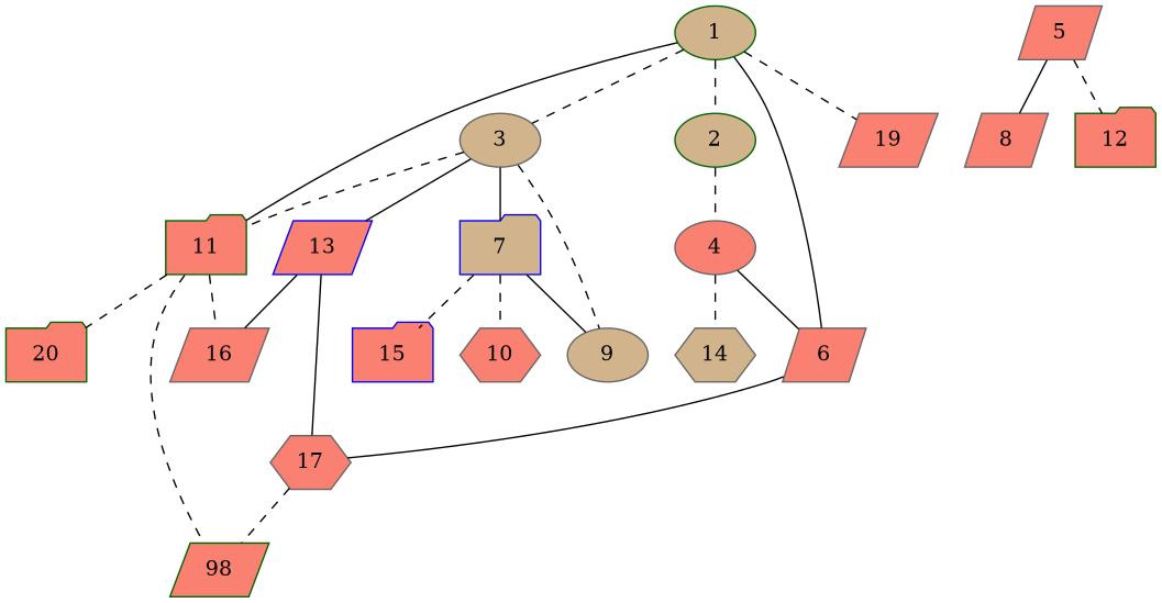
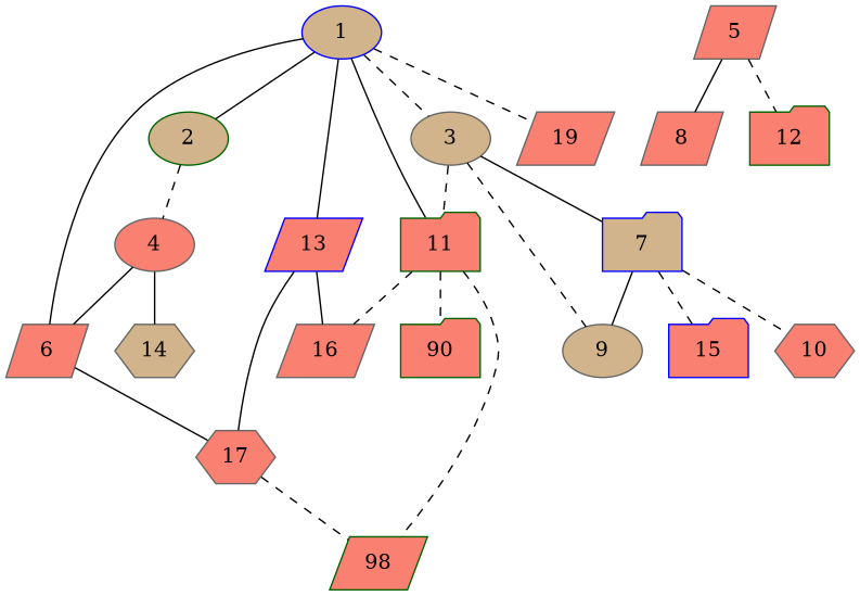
  graph {
    node [color=gray40 fillcolor=salmon shape=parallelogram style=filled]
    edge [style=dashed]
-   1 [color=darkgreen fillcolor=tan shape=ellipse]
+   1 [color=blue fillcolor=tan shape=ellipse]
    2 [color=darkgreen fillcolor=tan shape=ellipse]
    3 [fillcolor=tan shape=ellipse]
    6
    11 [color=darkgreen shape=folder]
    13 [color=blue]
    19
    4 [shape=ellipse]
    7 [color=blue fillcolor=tan shape=folder]
    9 [fillcolor=tan shape=ellipse]
    17 [shape=hexagon]
    16
    n13 [color=darkgreen label=98]
-   20 [color=darkgreen shape=folder]
+   20 [color=darkgreen shape=folder label=90]
    14 [fillcolor=tan shape=hexagon]
    5
    8
    12 [color=darkgreen shape=folder]
    10 [shape=hexagon]
    15 [color=blue shape=folder]
-   1 -- 2
+   1 -- 2 [style=solid]
    1 -- 3
    1 -- 6 [style=solid]
    1 -- 11 [style=solid]
-   3 -- 13 [style=solid]
+   1 -- 13 [style=solid]
    1 -- 19
    2 -- 4
    3 -- 11
    3 -- 7 [style=solid]
    3 -- 9
    6 -- 17 [style=solid]
    11 -- 16
    11 -- n13
    11 -- 20
    13 -- 17 [style=solid]
    13 -- 16 [style=solid]
    4 -- 6 [style=solid]
-   4 -- 14
+   4 -- 14 [style=solid]
    7 -- 9 [style=solid]
    7 -- 10
    7 -- 15
    17 -- n13
    5 -- 8 [style=solid]
    5 -- 12
  }
